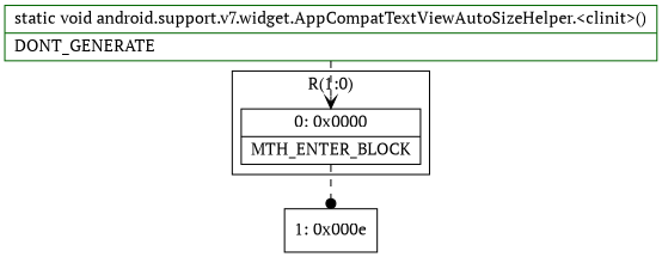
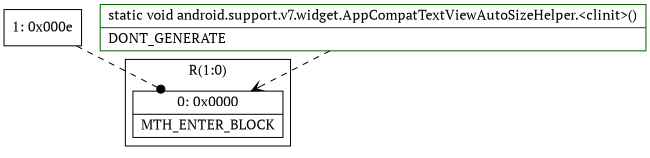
  digraph {
    fontname="PT Serif"
    node [color=black shape=record fontname="PT Serif"]
    edge [style=dashed fontname="PT Serif"]
    n1 [label="{0\:\ 0x0000|MTH_ENTER_BLOCK\l}"]
    n2 [label="{1\:\ 0x000e}"]
    n3 [label="{static void android.support.v7.widget.AppCompatTextViewAutoSizeHelper.\<clinit\>()  | DONT_GENERATE\l}" color=darkgreen]
    subgraph cluster_1 {
      label="R(1:0)"
      n1
    }
-   n1 -> n2 [arrowhead=dot]
+   n2 -> n1 [arrowhead=dot]
    n3 -> n1 [arrowhead=vee]
  }
